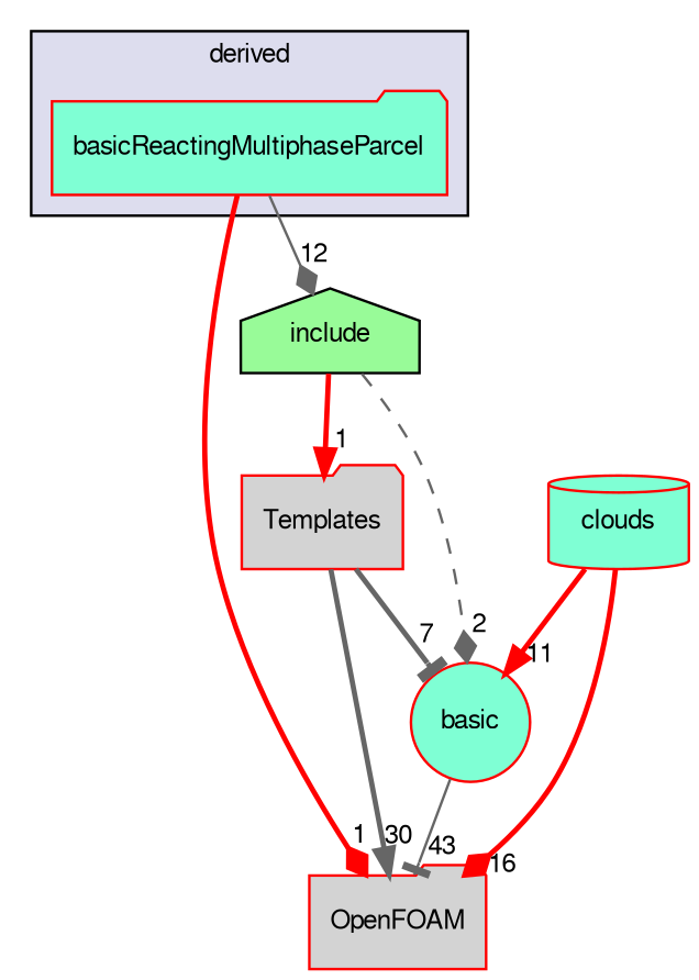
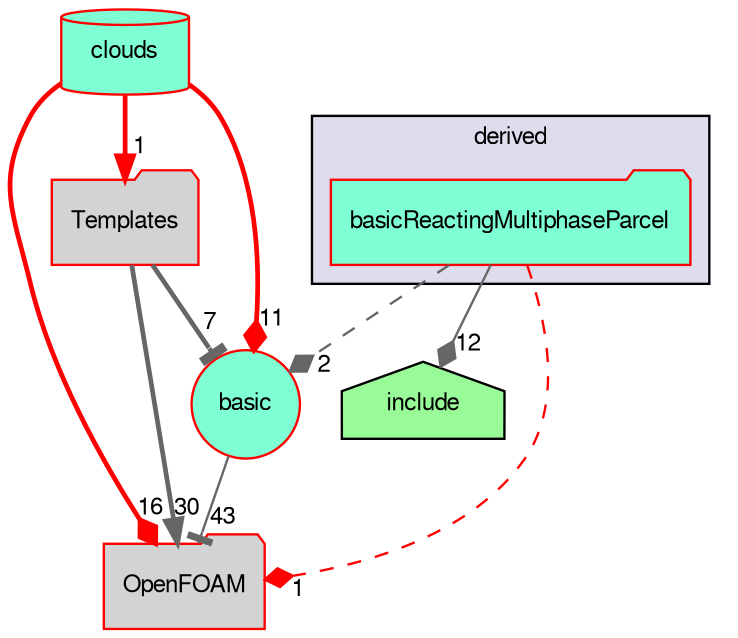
  digraph {
    compound=true
    node [color=red fillcolor=aquamarine fontname=FreeSans fontsize=10 shape=folder style=filled]
    edge [arrowhead=diamond color=gray40 headlabel=1 labeldistance=1.5 labelfontname=FreeSans labelfontsize=10 style=bold]
    n1 [label=basicReactingMultiphaseParcel pencolor=black]
    n2 [fillcolor=lightgrey label=OpenFOAM]
    n3 [fillcolor=palegreen label=include shape=house color=""]
    n4 [label=basic shape=circle]
    n5 [label=clouds shape=cylinder]
    n6 [fillcolor=lightgrey label=Templates]
    subgraph cluster_1 {
      bgcolor="#ddddee"
      fontname=FreeSans
      fontsize=10
      label=derived
      pencolor=black
      n1
    }
-   n1 -> n2 [color=red]
+   n1 -> n2 [color=red style=dashed]
    n1 -> n3 [headlabel=12 style=solid]
-   n3 -> n4 [headlabel=2 style=dashed]
+   n1 -> n4 [headlabel=2 style=dashed]
    n4 -> n2 [arrowhead=tee headlabel=43 style=solid]
    n5 -> n2 [color=red headlabel=16]
-   n5 -> n4 [arrowhead=normal color=red headlabel=11]
-   n3 -> n6 [arrowhead=normal color=red]
+   n5 -> n4 [color=red headlabel=11]
+   n5 -> n6 [arrowhead=normal color=red]
    n6 -> n2 [arrowhead=normal headlabel=30]
    n6 -> n4 [arrowhead=tee headlabel=7]
  }
